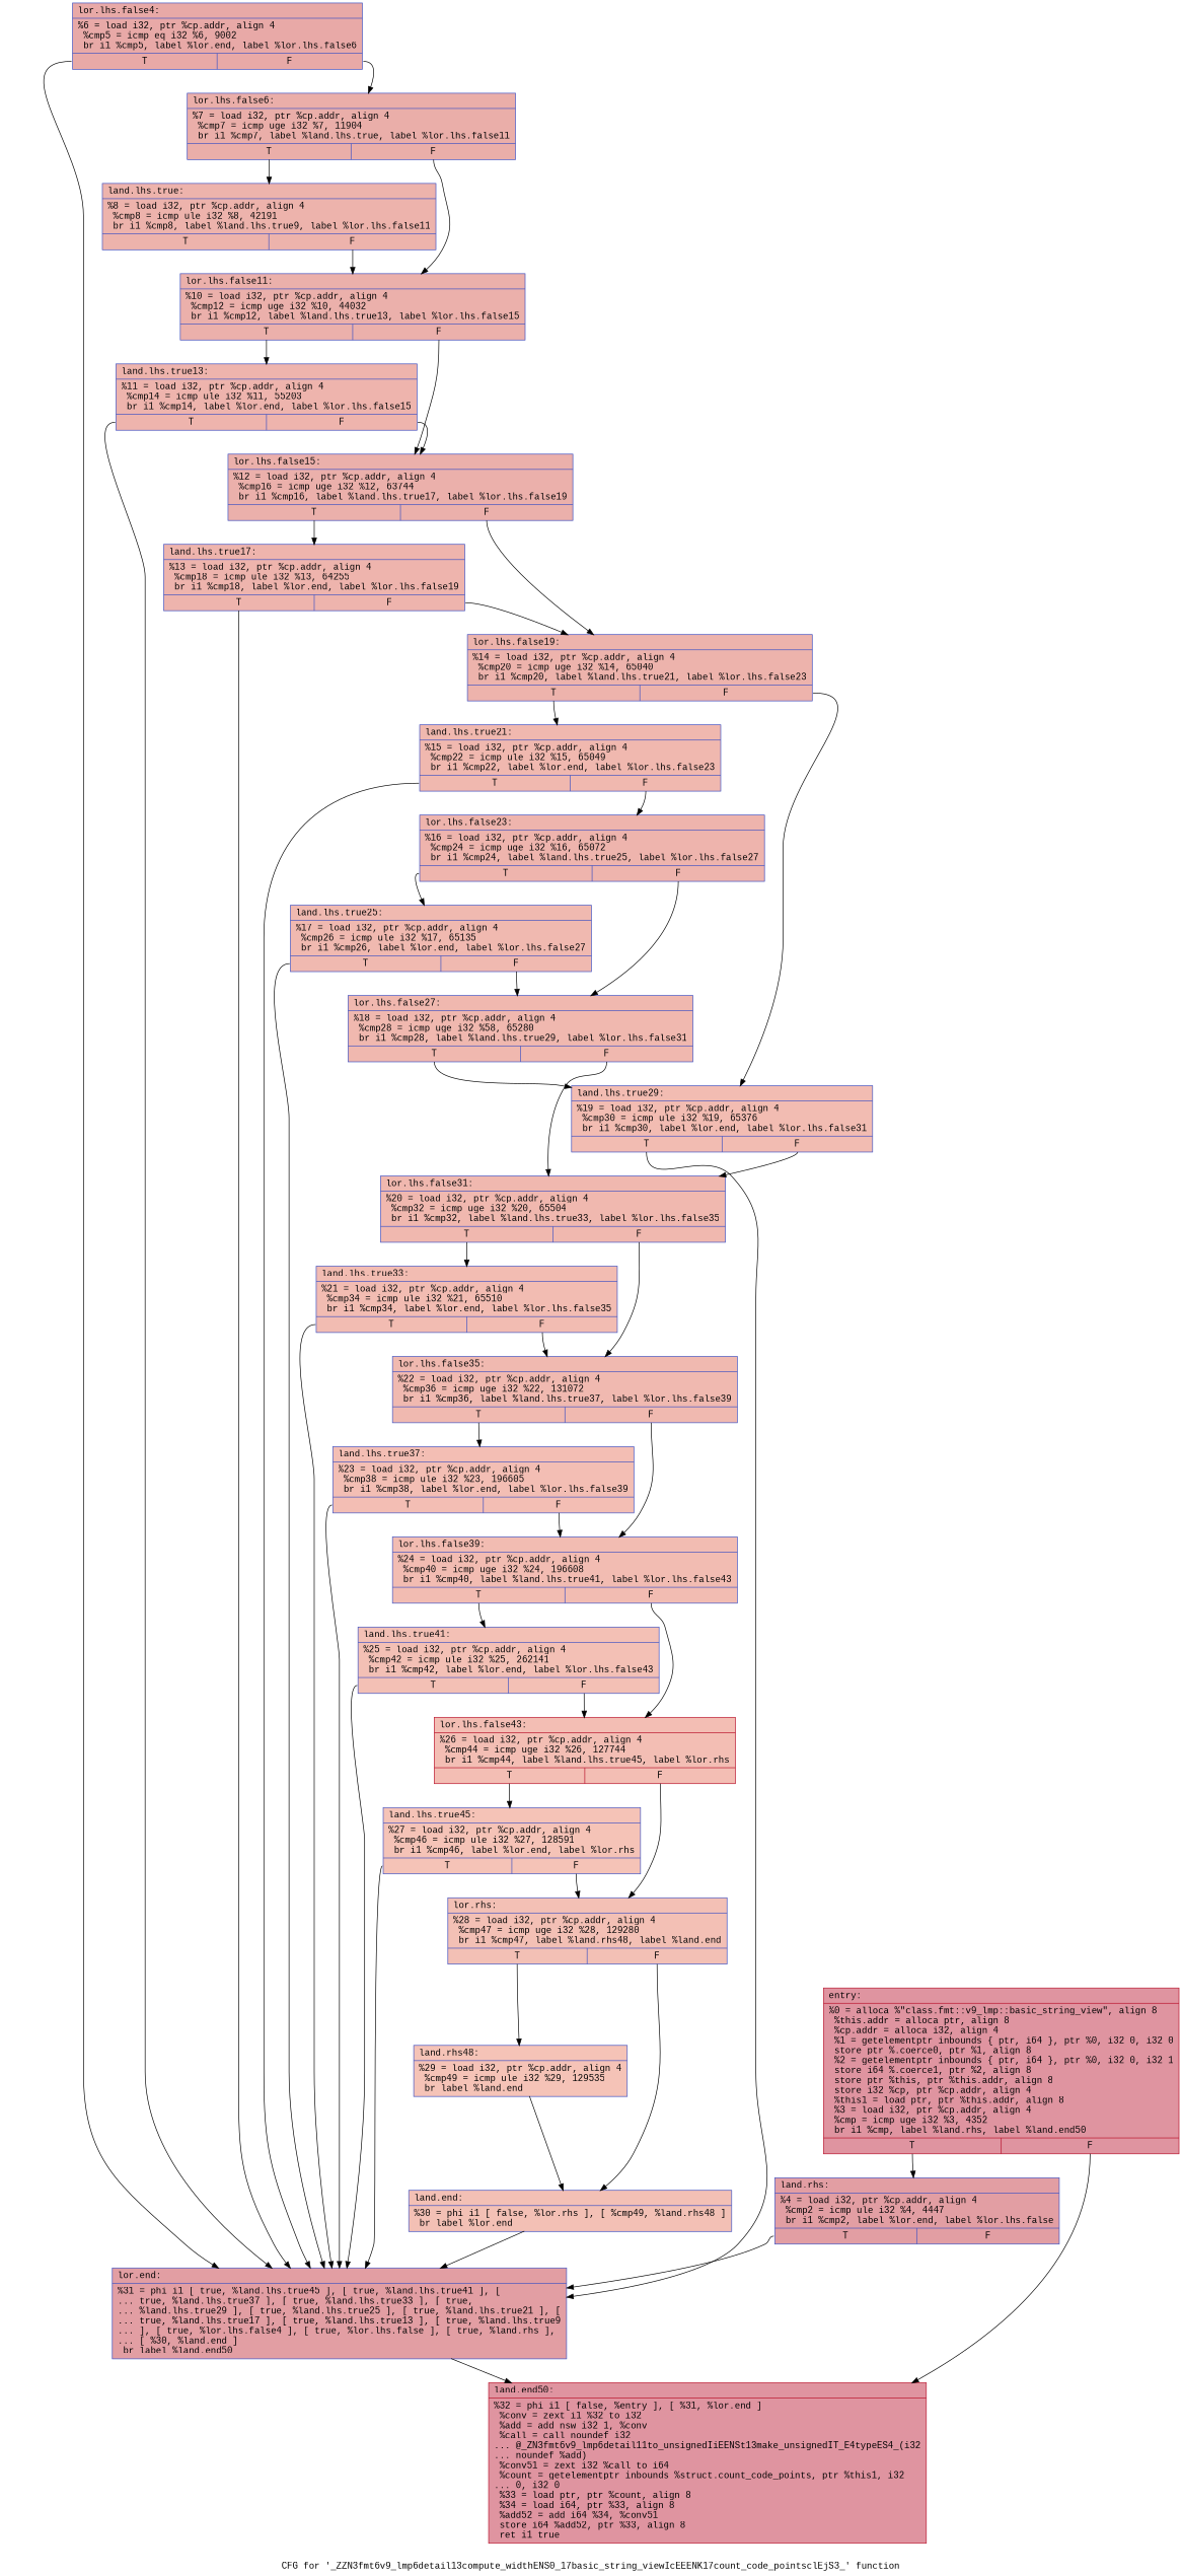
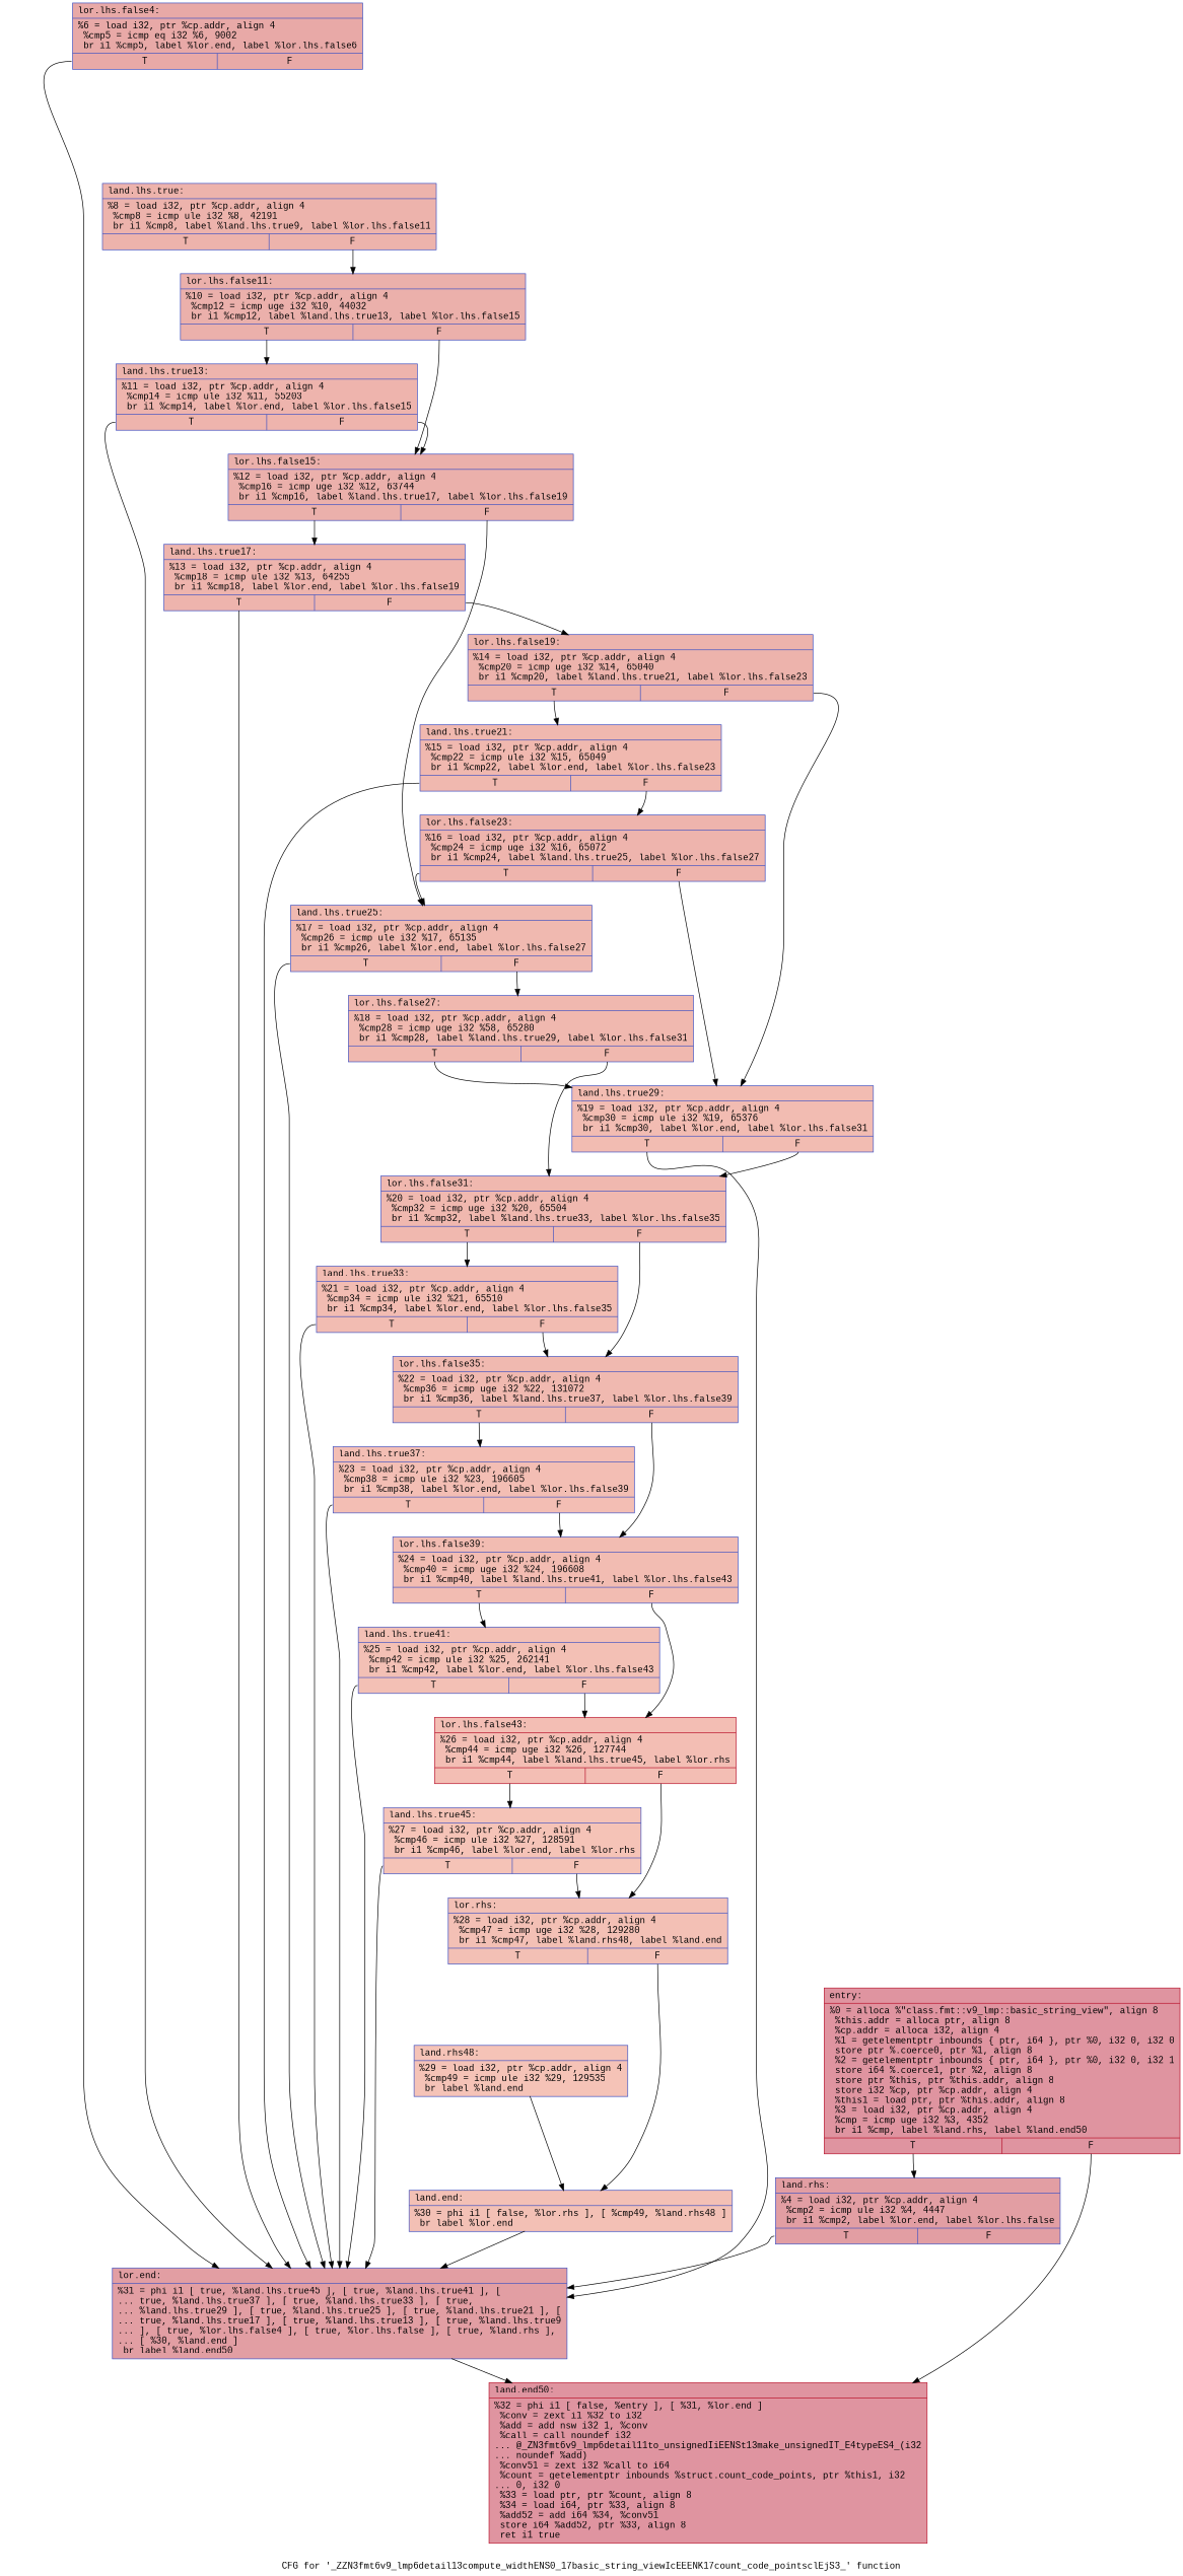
  digraph {
    fontname="Liberation Mono"
    label="CFG for '_ZZN3fmt6v9_lmp6detail13compute_widthENS0_17basic_string_viewIcEEENK17count_code_pointsclEjS3_' function"
    node [color="#3d50c3ff" fillcolor="#d8564670" fontname="Liberation Mono" shape=record style=filled]
    edge [fontname="Liberation Mono" tailport=s0]
    n1 [color="#b70d28ff" fillcolor="#b70d2870" label="{entry:\l|  %0 = alloca %\"class.fmt::v9_lmp::basic_string_view\", align 8\l  %this.addr = alloca ptr, align 8\l  %cp.addr = alloca i32, align 4\l  %1 = getelementptr inbounds \{ ptr, i64 \}, ptr %0, i32 0, i32 0\l  store ptr %.coerce0, ptr %1, align 8\l  %2 = getelementptr inbounds \{ ptr, i64 \}, ptr %0, i32 0, i32 1\l  store i64 %.coerce1, ptr %2, align 8\l  store ptr %this, ptr %this.addr, align 8\l  store i32 %cp, ptr %cp.addr, align 4\l  %this1 = load ptr, ptr %this.addr, align 8\l  %3 = load i32, ptr %cp.addr, align 4\l  %cmp = icmp uge i32 %3, 4352\l  br i1 %cmp, label %land.rhs, label %land.end50\l|{<s0>T|<s1>F}}"]
    n2 [fillcolor="#be242e70" label="{land.rhs:\l|  %4 = load i32, ptr %cp.addr, align 4\l  %cmp2 = icmp ule i32 %4, 4447\l  br i1 %cmp2, label %lor.end, label %lor.lhs.false\l|{<s0>T|<s1>F}}"]
    n3 [color="#b70d28ff" fillcolor="#b70d2870" label="{land.end50:\l|  %32 = phi i1 [ false, %entry ], [ %31, %lor.end ]\l  %conv = zext i1 %32 to i32\l  %add = add nsw i32 1, %conv\l  %call = call noundef i32\l... @_ZN3fmt6v9_lmp6detail11to_unsignedIiEENSt13make_unsignedIT_E4typeES4_(i32\l... noundef %add)\l  %conv51 = zext i32 %call to i64\l  %count = getelementptr inbounds %struct.count_code_points, ptr %this1, i32\l... 0, i32 0\l  %33 = load ptr, ptr %count, align 8\l  %34 = load i64, ptr %33, align 8\l  %add52 = add i64 %34, %conv51\l  store i64 %add52, ptr %33, align 8\l  ret i1 true\l}"]
    n4 [fillcolor="#be242e70" label="{lor.end:\l|  %31 = phi i1 [ true, %land.lhs.true45 ], [ true, %land.lhs.true41 ], [\l... true, %land.lhs.true37 ], [ true, %land.lhs.true33 ], [ true,\l... %land.lhs.true29 ], [ true, %land.lhs.true25 ], [ true, %land.lhs.true21 ], [\l... true, %land.lhs.true17 ], [ true, %land.lhs.true13 ], [ true, %land.lhs.true9\l... ], [ true, %lor.lhs.false4 ], [ true, %lor.lhs.false ], [ true, %land.rhs ],\l... [ %30, %land.end ]\l  br label %land.end50\l}"]
    n5 [fillcolor="#ca3b3770" label="{lor.lhs.false4:\l|  %6 = load i32, ptr %cp.addr, align 4\l  %cmp5 = icmp eq i32 %6, 9002\l  br i1 %cmp5, label %lor.end, label %lor.lhs.false6\l|{<s0>T|<s1>F}}"]
-   n6 [fillcolor="#d0473d70" label="{lor.lhs.false6:\l|  %7 = load i32, ptr %cp.addr, align 4\l  %cmp7 = icmp uge i32 %7, 11904\l  br i1 %cmp7, label %land.lhs.true, label %lor.lhs.false11\l|{<s0>T|<s1>F}}"]
    n7 [fillcolor="#d6524470" label="{land.lhs.true:\l|  %8 = load i32, ptr %cp.addr, align 4\l  %cmp8 = icmp ule i32 %8, 42191\l  br i1 %cmp8, label %land.lhs.true9, label %lor.lhs.false11\l|{<s0>T|<s1>F}}"]
    n8 [fillcolor="#d24b4070" label="{lor.lhs.false11:\l|  %10 = load i32, ptr %cp.addr, align 4\l  %cmp12 = icmp uge i32 %10, 44032\l  br i1 %cmp12, label %land.lhs.true13, label %lor.lhs.false15\l|{<s0>T|<s1>F}}"]
    n9 [label="{land.lhs.true13:\l|  %11 = load i32, ptr %cp.addr, align 4\l  %cmp14 = icmp ule i32 %11, 55203\l  br i1 %cmp14, label %lor.end, label %lor.lhs.false15\l|{<s0>T|<s1>F}}"]
    n10 [fillcolor="#d24b4070" label="{lor.lhs.false15:\l|  %12 = load i32, ptr %cp.addr, align 4\l  %cmp16 = icmp uge i32 %12, 63744\l  br i1 %cmp16, label %land.lhs.true17, label %lor.lhs.false19\l|{<s0>T|<s1>F}}"]
    n11 [label="{land.lhs.true17:\l|  %13 = load i32, ptr %cp.addr, align 4\l  %cmp18 = icmp ule i32 %13, 64255\l  br i1 %cmp18, label %lor.end, label %lor.lhs.false19\l|{<s0>T|<s1>F}}"]
    n12 [fillcolor="#d6524470" label="{lor.lhs.false19:\l|  %14 = load i32, ptr %cp.addr, align 4\l  %cmp20 = icmp uge i32 %14, 65040\l  br i1 %cmp20, label %land.lhs.true21, label %lor.lhs.false23\l|{<s0>T|<s1>F}}"]
    n13 [fillcolor="#dc5d4a70" label="{land.lhs.true21:\l|  %15 = load i32, ptr %cp.addr, align 4\l  %cmp22 = icmp ule i32 %15, 65049\l  br i1 %cmp22, label %lor.end, label %lor.lhs.false23\l|{<s0>T|<s1>F}}"]
    n14 [fillcolor="#e1675170" label="{land.lhs.true29:\l|  %19 = load i32, ptr %cp.addr, align 4\l  %cmp30 = icmp ule i32 %19, 65376\l  br i1 %cmp30, label %lor.end, label %lor.lhs.false31\l|{<s0>T|<s1>F}}"]
    n15 [label="{lor.lhs.false23:\l|  %16 = load i32, ptr %cp.addr, align 4\l  %cmp24 = icmp uge i32 %16, 65072\l  br i1 %cmp24, label %land.lhs.true25, label %lor.lhs.false27\l|{<s0>T|<s1>F}}"]
    n16 [fillcolor="#de614d70" label="{land.lhs.true25:\l|  %17 = load i32, ptr %cp.addr, align 4\l  %cmp26 = icmp ule i32 %17, 65135\l  br i1 %cmp26, label %lor.end, label %lor.lhs.false27\l|{<s0>T|<s1>F}}"]
    n17 [fillcolor="#dc5d4a70" label="{lor.lhs.false27:\l|  %18 = load i32, ptr %cp.addr, align 4\l  %cmp28 = icmp uge i32 %58, 65280\l  br i1 %cmp28, label %land.lhs.true29, label %lor.lhs.false31\l|{<s0>T|<s1>F}}"]
    n18 [fillcolor="#dc5d4a70" label="{lor.lhs.false31:\l|  %20 = load i32, ptr %cp.addr, align 4\l  %cmp32 = icmp uge i32 %20, 65504\l  br i1 %cmp32, label %land.lhs.true33, label %lor.lhs.false35\l|{<s0>T|<s1>F}}"]
    n19 [fillcolor="#e1675170" label="{land.lhs.true33:\l|  %21 = load i32, ptr %cp.addr, align 4\l  %cmp34 = icmp ule i32 %21, 65510\l  br i1 %cmp34, label %lor.end, label %lor.lhs.false35\l|{<s0>T|<s1>F}}"]
    n20 [fillcolor="#de614d70" label="{lor.lhs.false35:\l|  %22 = load i32, ptr %cp.addr, align 4\l  %cmp36 = icmp uge i32 %22, 131072\l  br i1 %cmp36, label %land.lhs.true37, label %lor.lhs.false39\l|{<s0>T|<s1>F}}"]
    n21 [fillcolor="#e36c5570" label="{land.lhs.true37:\l|  %23 = load i32, ptr %cp.addr, align 4\l  %cmp38 = icmp ule i32 %23, 196605\l  br i1 %cmp38, label %lor.end, label %lor.lhs.false39\l|{<s0>T|<s1>F}}"]
    n22 [fillcolor="#e1675170" label="{lor.lhs.false39:\l|  %24 = load i32, ptr %cp.addr, align 4\l  %cmp40 = icmp uge i32 %24, 196608\l  br i1 %cmp40, label %land.lhs.true41, label %lor.lhs.false43\l|{<s0>T|<s1>F}}"]
    n23 [fillcolor="#e5705870" label="{land.lhs.true41:\l|  %25 = load i32, ptr %cp.addr, align 4\l  %cmp42 = icmp ule i32 %25, 262141\l  br i1 %cmp42, label %lor.end, label %lor.lhs.false43\l|{<s0>T|<s1>F}}"]
    n24 [color="#b70d28ff" fillcolor="#e36c5570" label="{lor.lhs.false43:\l|  %26 = load i32, ptr %cp.addr, align 4\l  %cmp44 = icmp uge i32 %26, 127744\l  br i1 %cmp44, label %land.lhs.true45, label %lor.rhs\l|{<s0>T|<s1>F}}"]
    n25 [fillcolor="#e8765c70" label="{land.lhs.true45:\l|  %27 = load i32, ptr %cp.addr, align 4\l  %cmp46 = icmp ule i32 %27, 128591\l  br i1 %cmp46, label %lor.end, label %lor.rhs\l|{<s0>T|<s1>F}}"]
    n26 [fillcolor="#e5705870" label="{lor.rhs:\l|  %28 = load i32, ptr %cp.addr, align 4\l  %cmp47 = icmp uge i32 %28, 129280\l  br i1 %cmp47, label %land.rhs48, label %land.end\l|{<s0>T|<s1>F}}"]
    n27 [fillcolor="#e8765c70" label="{land.rhs48:\l|  %29 = load i32, ptr %cp.addr, align 4\l  %cmp49 = icmp ule i32 %29, 129535\l  br label %land.end\l}"]
    n28 [fillcolor="#e5705870" label="{land.end:\l|  %30 = phi i1 [ false, %lor.rhs ], [ %cmp49, %land.rhs48 ]\l  br label %lor.end\l}"]
    n1 -> n2
    n1 -> n3 [tailport=s1]
    n2 -> n4
    n4 -> n3
    n5 -> n4
-   n5 -> n6 [tailport=s1]
-   n6 -> n7
-   n6 -> n8 [tailport=s1]
    n7 -> n8 [tailport=s1]
    n8 -> n9
    n8 -> n10 [tailport=s1]
    n9 -> n4
    n9 -> n10 [tailport=s1]
    n10 -> n11
-   n10 -> n12 [tailport=s1]
+   n10 -> n16 [tailport=s1]
    n11 -> n4
    n11 -> n12 [tailport=s1]
    n12 -> n13
    n12 -> n14 [tailport=s1]
    n13 -> n4
    n13 -> n15 [tailport=s1]
    n14 -> n4
    n14 -> n18 [tailport=s1]
    n15 -> n16
-   n15 -> n17 [tailport=s1]
+   n15 -> n14 [tailport=s1]
    n16 -> n4
    n16 -> n17 [tailport=s1]
    n17 -> n14
    n17 -> n18 [tailport=s1]
    n18 -> n19
    n18 -> n20 [tailport=s1]
    n19 -> n4
    n19 -> n20 [tailport=s1]
    n20 -> n21
    n20 -> n22 [tailport=s1]
    n21 -> n4
    n21 -> n22 [tailport=s1]
    n22 -> n23
    n22 -> n24 [tailport=s1]
    n23 -> n4
    n23 -> n24 [tailport=s1]
    n24 -> n25
    n24 -> n26 [tailport=s1]
    n25 -> n4
    n25 -> n26 [tailport=s1]
-   n26 -> n27
    n26 -> n28 [tailport=s1]
    n27 -> n28
    n28 -> n4
  }
